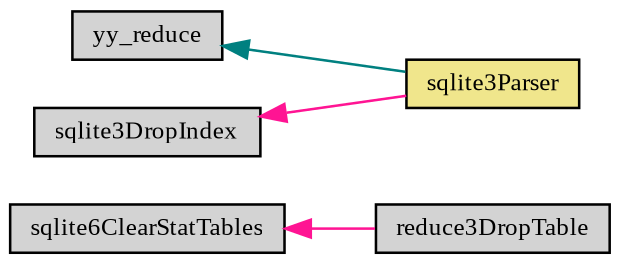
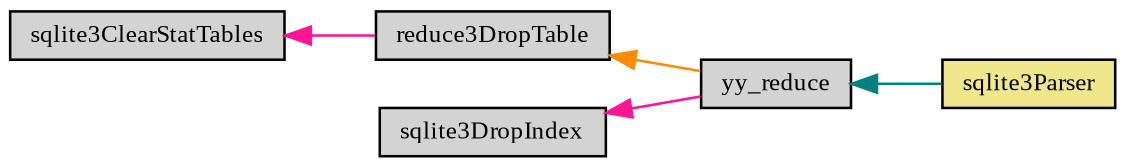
  digraph {
    fontname="Liberation Serif"
    rankdir=LR
    node [color=black fillcolor=lightgrey fontname="Liberation Serif" fontsize=10 shape=record style=filled]
    edge [color=deeppink dir=back fontname="Liberation Serif" fontsize=10 labelfontname=FreeSans labelfontsize=10 style=solid]
-   n1 [fontcolor=black height=0.2 label=sqlite6ClearStatTables width=0.4]
+   n1 [fontcolor=black height=0.2 label=sqlite3ClearStatTables width=0.4]
    n2 [height=0.2 label=reduce3DropTable width=0.4]
    n3 [height=0.2 label=yy_reduce width=0.4]
    n4 [height=0.2 label=sqlite3DropIndex width=0.4]
    n5 [fillcolor=khaki height=0.2 label=sqlite3Parser width=0.4]
    n1 -> n2
+   n2 -> n3 [color=darkorange]
    n3 -> n5 [color=teal]
-   n4 -> n5
+   n4 -> n3
  }
